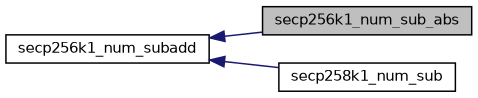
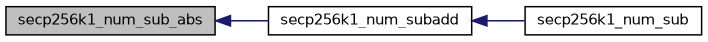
  digraph {
    rankdir=LR
    node [color=black fillcolor=white fontname=Helvetica fontsize=10 shape=record style=filled]
    edge [color=midnightblue dir=back fontname=Helvetica fontsize=10 labelfontname=Helvetica labelfontsize=10 style=solid]
    n1 [fillcolor=grey75 fontcolor=black height=0.2 label=secp256k1_num_sub_abs width=0.4]
    n2 [height=0.2 label=secp256k1_num_subadd width=0.4]
-   n3 [height=0.2 label=secp258k1_num_sub width=0.4]
-   n2 -> n1
+   n3 [height=0.2 label=secp256k1_num_sub width=0.4]
+   n1 -> n2
    n2 -> n3
  }
